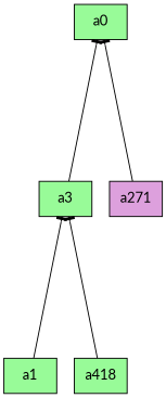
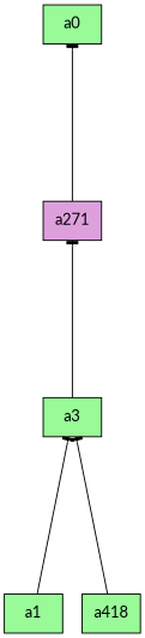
  digraph {
    fontname=Lato
    rankdir=BT
    ranksep=2.0
    node [fillcolor=palegreen fontname=Lato shape=record style=filled]
    edge [arrowhead=tee fontname=Lato]
    n1 [label="{a1}"]
    n2 [label="{a3}"]
    n3 [fillcolor=plum label="{a271}"]
    n4 [label="{a0}"]
    n5 [label="{a418}"]
    n1 -> n2
-   n2 -> n4
+   n2 -> n3
    n3 -> n4
    n5 -> n2
  }
